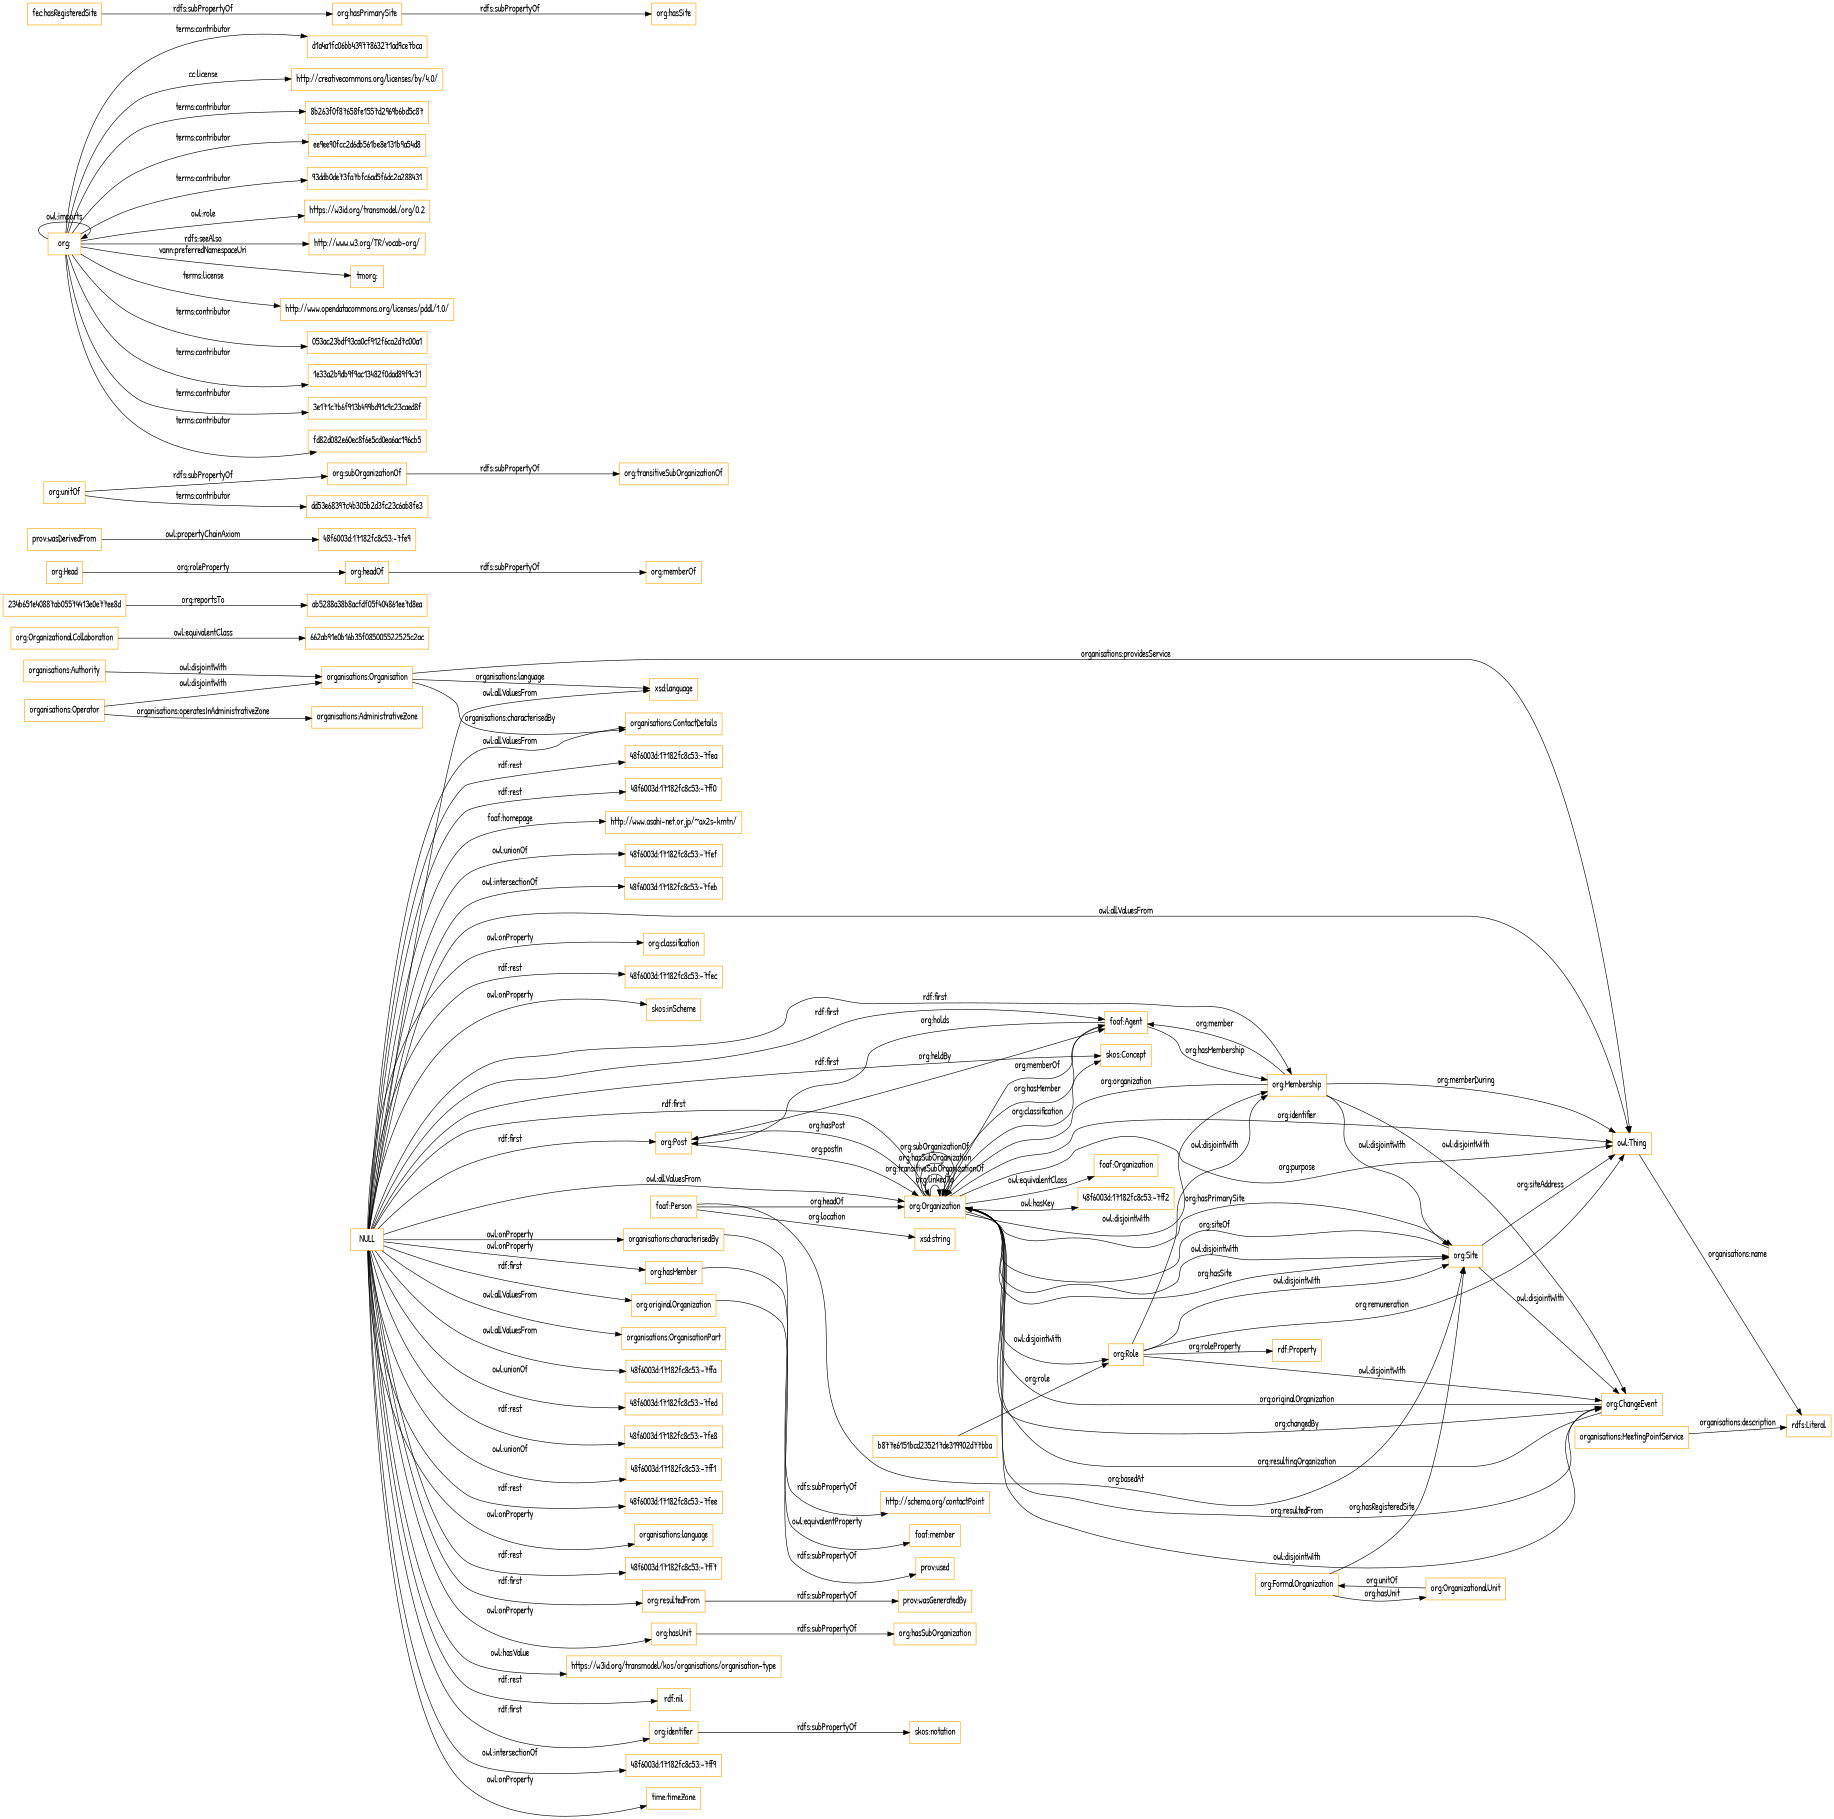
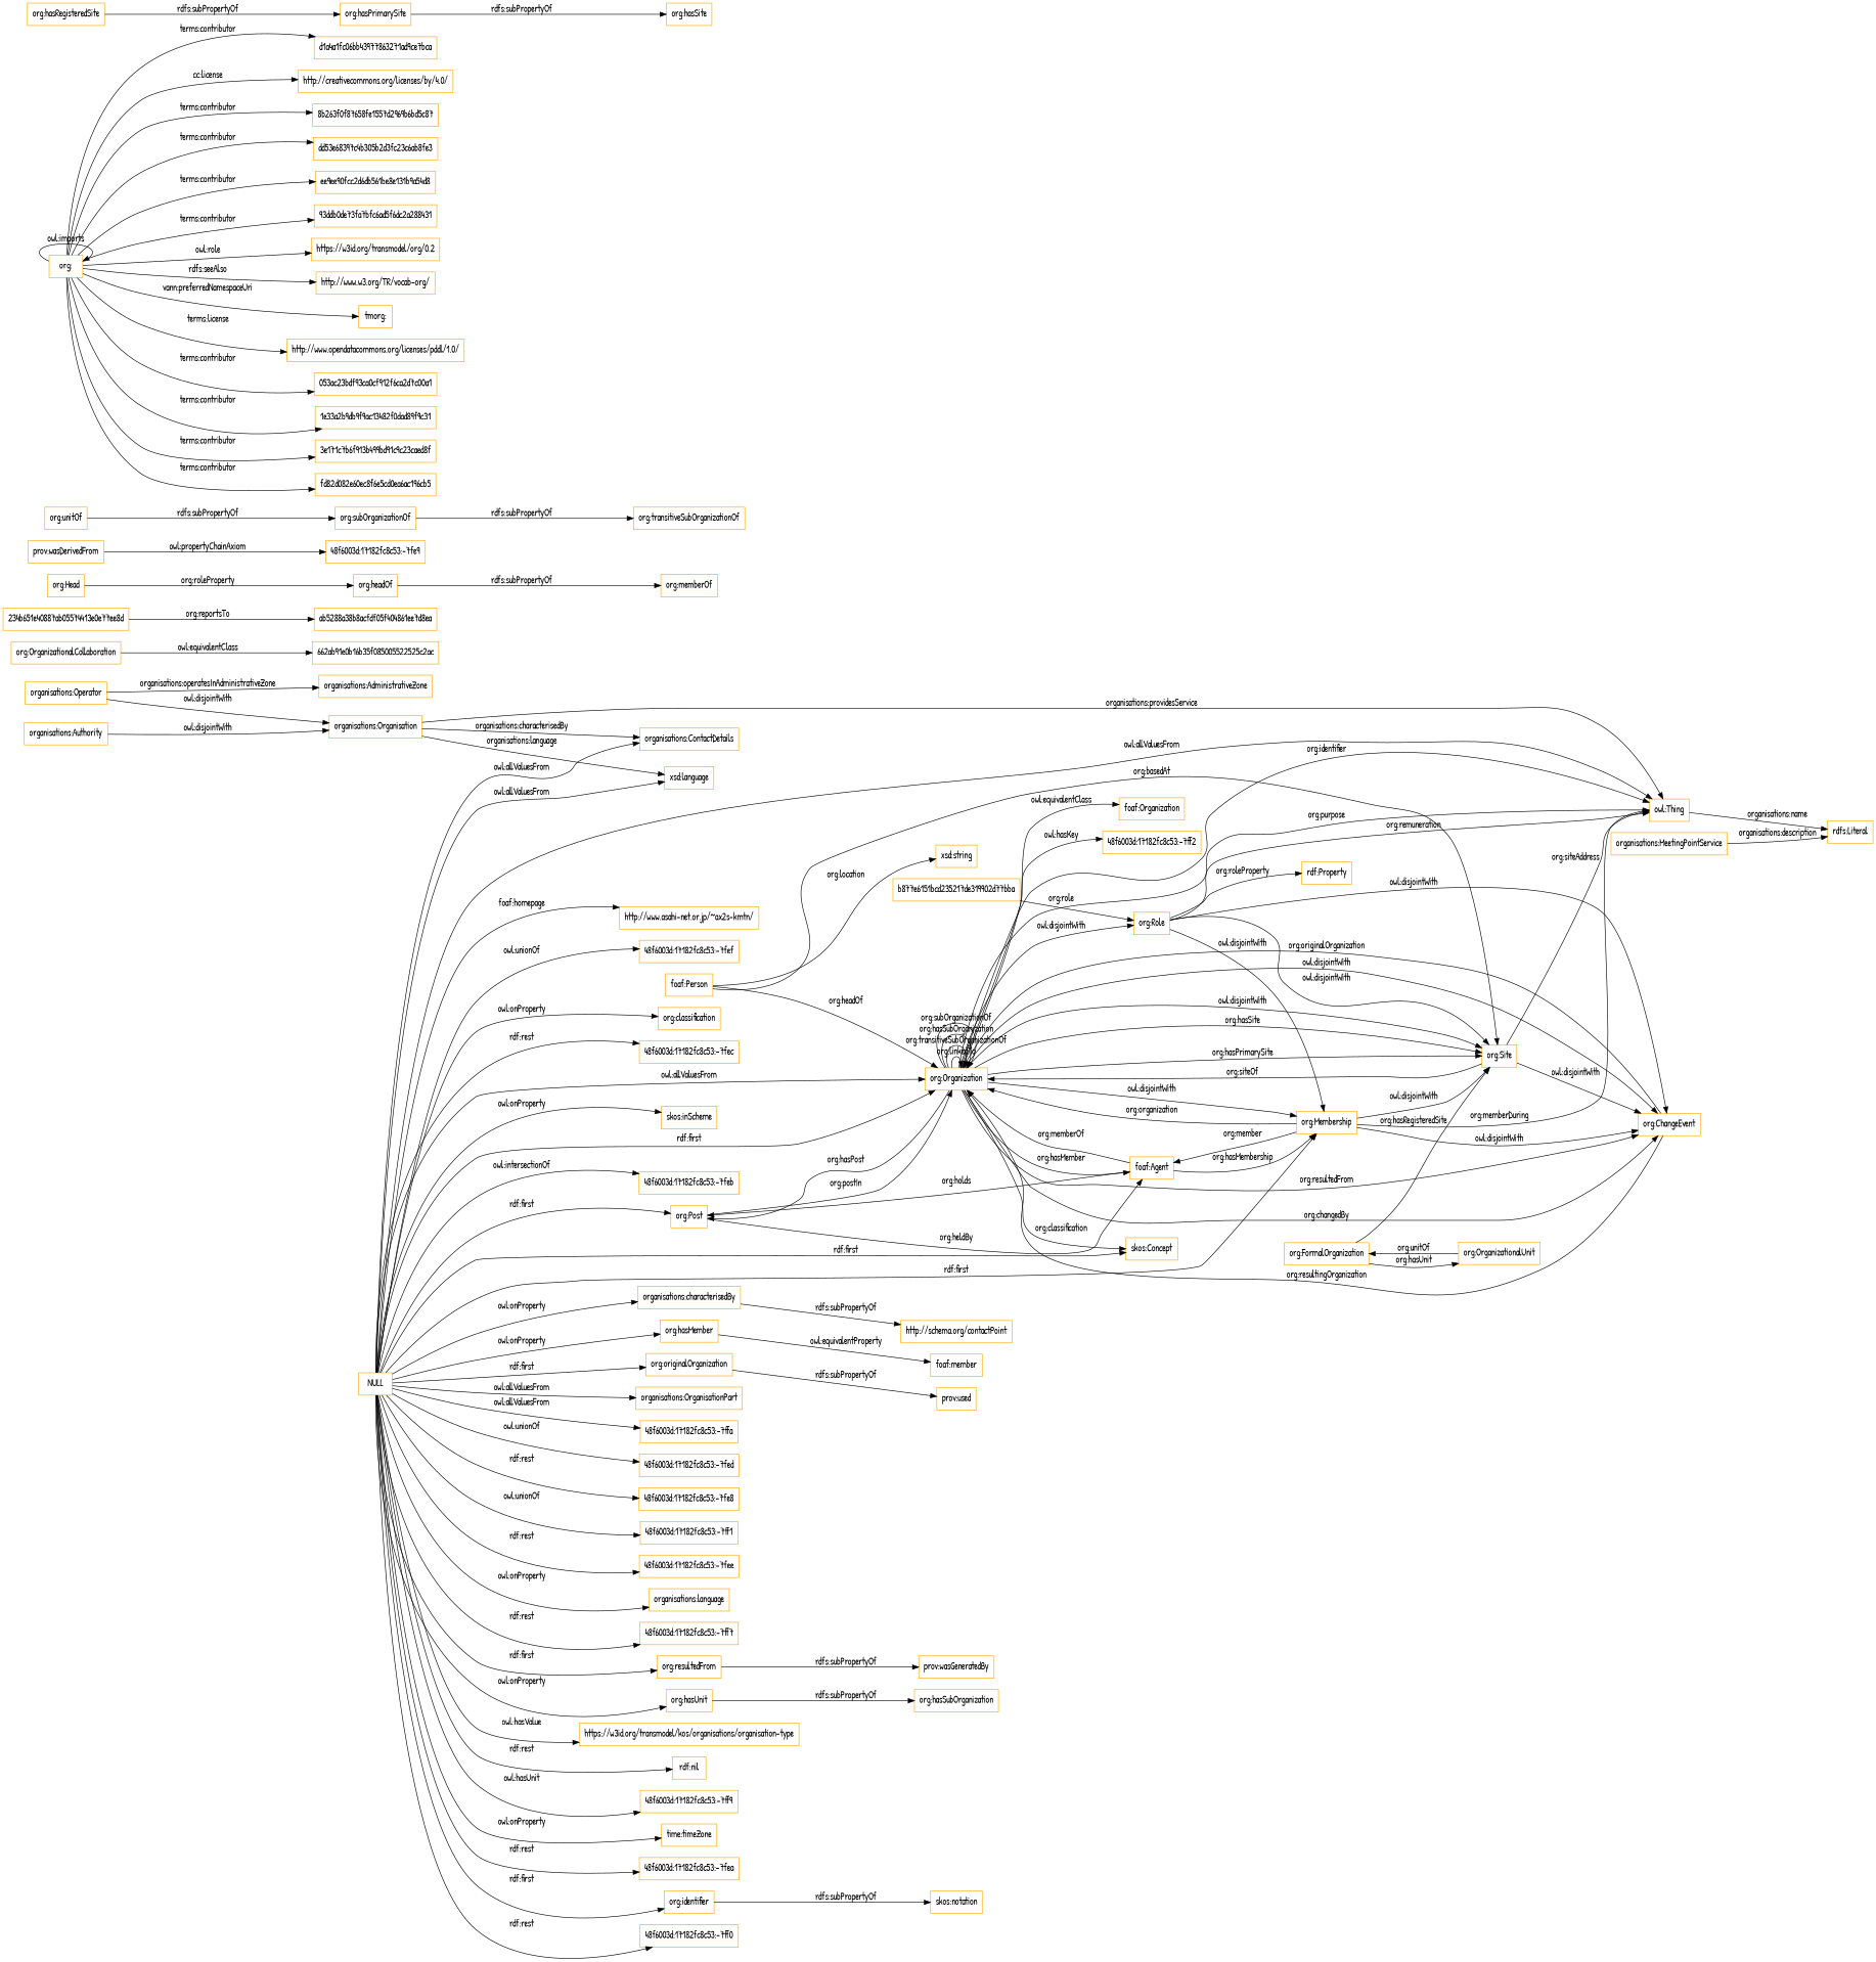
  digraph {
    fontname="Patrick Hand"
    rankdir=LR
    node [color=orange fontname="Patrick Hand" shape=rectangle]
    edge [fontname="Patrick Hand"]
    "organisations:Operator"
    "organisations:AdministrativeZone"
    "organisations:Organisation"
    "organisations:ContactDetails"
    "xsd:language"
    "owl:Thing"
    "rdfs:Literal"
    "organisations:Authority"
    "org:OrganizationalUnit"
    "org:FormalOrganization"
    "org:Site"
    "org:Post"
    "org:Organization"
    "foaf:Agent"
    "org:Role"
    "org:ChangeEvent"
    "foaf:Organization"
    "skos:Concept"
    "org:Membership"
    "48f6003d:17182fc8c53:-7ff2"
    b877e6151bcd235217de319902d77bba
    "rdf:Property"
    "org:OrganizationalCollaboration"
    "662ab91e0b16b35f085005522525c2ac"
    "234b651e40887ab05574413e0e77ee8d"
    ab5288a38b8acfdf05f404861ee7d8ea
    "organisations:characterisedBy"
    "http://schema.org/contactPoint"
    "org:headOf"
    "org:memberOf"
    "prov:wasDerivedFrom"
    "48f6003d:17182fc8c53:-7fe9"
    "org:hasMember"
    "foaf:member"
    "org:originalOrganization"
    "prov:used"
    "org:subOrganizationOf"
    "org:transitiveSubOrganizationOf"
    NULL
    "organisations:OrganisationPart"
    "48f6003d:17182fc8c53:-7ffa"
    "48f6003d:17182fc8c53:-7fed"
    "48f6003d:17182fc8c53:-7fe8"
    "48f6003d:17182fc8c53:-7ff1"
    "48f6003d:17182fc8c53:-7fee"
    "organisations:language"
    "48f6003d:17182fc8c53:-7ff7"
    "org:resultedFrom"
    "org:hasUnit"
    "https://w3id.org/transmodel/kos/organisations/organisation-type"
    "rdf:nil"
    "48f6003d:17182fc8c53:-7ff9"
    "time:timeZone"
    "48f6003d:17182fc8c53:-7fea"
    "org:identifier"
    "48f6003d:17182fc8c53:-7ff0"
    "http://www.asahi-net.or.jp/~ax2s-kmtn/"
    "48f6003d:17182fc8c53:-7fef"
    "48f6003d:17182fc8c53:-7feb"
    "org:classification"
    "48f6003d:17182fc8c53:-7fec"
    "skos:inScheme"
    "prov:wasGeneratedBy"
    "org:hasSubOrganization"
    "skos:notation"
    "org:Head"
    "org:"
    d1a4a1fc06bb43977863271ad9ce7bca
    "http://creativecommons.org/licenses/by/4.0/"
    "8b263f0f87658fe1557d2969b6bd5c87"
    dd53e68397c4b305b2d3fc23c6ab8fe3
    ee9ee90fcc2d6db561be8e131b9a54d8
    "93ddb0de73fa7bfc6ad5f6dc2a288431"
    "https://w3id.org/transmodel/org/0.2"
    "http://www.w3.org/TR/vocab-org/"
    "tmorg:"
    "http://www.opendatacommons.org/licenses/pddl/1.0/"
    "053ac23bdf93ca0cf912f6ca2d7c00a1"
    "1e33a2b9db9f9ac13482f0dad89f9c31"
    "3e171c7b6f913b499bd91c9c23caed8f"
    fd82d082e60ec8f6e5cd0ea6ac196cb5
-   "org:hasRegisteredSite" [label="fec:hasRegisteredSite"]
+   "org:hasRegisteredSite"
    "org:hasPrimarySite"
    "org:hasSite"
    "org:unitOf"
    "organisations:MeetingPointService"
    "foaf:Person"
    "xsd:string"
    "organisations:Operator" -> "organisations:AdministrativeZone" [label="organisations:operatesInAdministrativeZone"]
    "organisations:Operator" -> "organisations:Organisation" [label="owl:disjointWith"]
    "organisations:Organisation" -> "organisations:ContactDetails" [label="organisations:characterisedBy"]
    "organisations:Organisation" -> "xsd:language" [label="organisations:language"]
    "organisations:Organisation" -> "owl:Thing" [label="organisations:providesService"]
    "owl:Thing" -> "rdfs:Literal" [label="organisations:name"]
    "organisations:Authority" -> "organisations:Organisation" [label="owl:disjointWith"]
    "org:OrganizationalUnit" -> "org:FormalOrganization" [label="org:unitOf"]
    "org:FormalOrganization" -> "org:OrganizationalUnit" [label="org:hasUnit"]
    "org:FormalOrganization" -> "org:Site" [label="org:hasRegisteredSite"]
    "org:Site" -> "owl:Thing" [label="org:siteAddress"]
    "org:Site" -> "org:Organization" [label="org:siteOf"]
    "org:Site" -> "org:ChangeEvent" [label="owl:disjointWith"]
    "org:Post" -> "org:Organization" [label="org:postIn"]
    "org:Post" -> "foaf:Agent" [label="org:heldBy"]
    "org:Organization" -> "owl:Thing" [label="org:identifier"]
    "org:Organization" -> "owl:Thing" [label="org:purpose"]
    "org:Organization" -> "org:Site" [label="owl:disjointWith"]
    "org:Organization" -> "org:Site" [label="org:hasSite"]
    "org:Organization" -> "org:Site" [label="org:hasPrimarySite"]
    "org:Organization" -> "org:Post" [label="org:hasPost"]
    "org:Organization" -> "org:Organization" [label="org:linkedTo"]
    "org:Organization" -> "org:Organization" [label="org:transitiveSubOrganizationOf"]
    "org:Organization" -> "org:Organization" [label="org:hasSubOrganization"]
    "org:Organization" -> "org:Organization" [label="org:subOrganizationOf"]
    "org:Organization" -> "foaf:Agent" [label="org:hasMember"]
    "org:Organization" -> "org:Role" [label="owl:disjointWith"]
    "org:Organization" -> "org:ChangeEvent" [label="owl:disjointWith"]
    "org:Organization" -> "org:ChangeEvent" [label="org:resultedFrom"]
    "org:Organization" -> "org:ChangeEvent" [label="org:changedBy"]
    "org:Organization" -> "foaf:Organization" [label="owl:equivalentClass"]
    "org:Organization" -> "skos:Concept" [label="org:classification"]
    "org:Organization" -> "org:Membership" [label="owl:disjointWith"]
    "org:Organization" -> "48f6003d:17182fc8c53:-7ff2" [label="owl:hasKey"]
    "foaf:Agent" -> "org:Post" [label="org:holds"]
    "foaf:Agent" -> "org:Organization" [label="org:memberOf"]
    "foaf:Agent" -> "org:Membership" [label="org:hasMembership"]
    "org:Role" -> "owl:Thing" [label="org:remuneration"]
    "org:Role" -> "org:Site" [label="owl:disjointWith"]
    "org:Role" -> "org:ChangeEvent" [label="owl:disjointWith"]
    "org:Role" -> "org:Membership" [label="owl:disjointWith"]
    "org:Role" -> "rdf:Property" [label="org:roleProperty"]
    "org:ChangeEvent" -> "org:Organization" [label="org:resultingOrganization"]
    "org:ChangeEvent" -> "org:Organization" [label="org:originalOrganization"]
    "org:Membership" -> "owl:Thing" [label="org:memberDuring"]
    "org:Membership" -> "org:Site" [label="owl:disjointWith"]
    "org:Membership" -> "org:Organization" [label="org:organization"]
    "org:Membership" -> "foaf:Agent" [label="org:member"]
    "org:Membership" -> "org:ChangeEvent" [label="owl:disjointWith"]
    b877e6151bcd235217de319902d77bba -> "org:Role" [label="org:role"]
    "org:OrganizationalCollaboration" -> "662ab91e0b16b35f085005522525c2ac" [label="owl:equivalentClass"]
    "234b651e40887ab05574413e0e77ee8d" -> ab5288a38b8acfdf05f404861ee7d8ea [label="org:reportsTo"]
    "organisations:characterisedBy" -> "http://schema.org/contactPoint" [label="rdfs:subPropertyOf"]
    "org:headOf" -> "org:memberOf" [label="rdfs:subPropertyOf"]
    "prov:wasDerivedFrom" -> "48f6003d:17182fc8c53:-7fe9" [label="owl:propertyChainAxiom"]
    "org:hasMember" -> "foaf:member" [label="owl:equivalentProperty"]
    "org:originalOrganization" -> "prov:used" [label="rdfs:subPropertyOf"]
    "org:subOrganizationOf" -> "org:transitiveSubOrganizationOf" [label="rdfs:subPropertyOf"]
    NULL -> "organisations:ContactDetails" [label="owl:allValuesFrom"]
    NULL -> "xsd:language" [label="owl:allValuesFrom"]
    NULL -> "owl:Thing" [label="owl:allValuesFrom"]
    NULL -> "org:Post" [label="rdf:first"]
    NULL -> "org:Organization" [label="owl:allValuesFrom"]
    NULL -> "org:Organization" [label="rdf:first"]
-   NULL -> "foaf:Agent" [label="rdf:first"]
    NULL -> "skos:Concept" [label="rdf:first"]
    NULL -> "org:Membership" [label="rdf:first"]
    NULL -> "organisations:characterisedBy" [label="owl:onProperty"]
    NULL -> "org:hasMember" [label="owl:onProperty"]
    NULL -> "org:originalOrganization" [label="rdf:first"]
    NULL -> "organisations:OrganisationPart" [label="owl:allValuesFrom"]
    NULL -> "48f6003d:17182fc8c53:-7ffa" [label="owl:allValuesFrom"]
    NULL -> "48f6003d:17182fc8c53:-7fed" [label="owl:unionOf"]
    NULL -> "48f6003d:17182fc8c53:-7fe8" [label="rdf:rest"]
    NULL -> "48f6003d:17182fc8c53:-7ff1" [label="owl:unionOf"]
    NULL -> "48f6003d:17182fc8c53:-7fee" [label="rdf:rest"]
    NULL -> "organisations:language" [label="owl:onProperty"]
    NULL -> "48f6003d:17182fc8c53:-7ff7" [label="rdf:rest"]
    NULL -> "org:resultedFrom" [label="rdf:first"]
    NULL -> "org:hasUnit" [label="owl:onProperty"]
    NULL -> "https://w3id.org/transmodel/kos/organisations/organisation-type" [label="owl:hasValue"]
    NULL -> "rdf:nil" [label="rdf:rest"]
-   NULL -> "48f6003d:17182fc8c53:-7ff9" [label="owl:intersectionOf"]
+   NULL -> "48f6003d:17182fc8c53:-7ff9" [label="owl:hasUnit"]
    NULL -> "time:timeZone" [label="owl:onProperty"]
    NULL -> "48f6003d:17182fc8c53:-7fea" [label="rdf:rest"]
    NULL -> "org:identifier" [label="rdf:first"]
    NULL -> "48f6003d:17182fc8c53:-7ff0" [label="rdf:rest"]
    NULL -> "http://www.asahi-net.or.jp/~ax2s-kmtn/" [label="foaf:homepage"]
    NULL -> "48f6003d:17182fc8c53:-7fef" [label="owl:unionOf"]
    NULL -> "48f6003d:17182fc8c53:-7feb" [label="owl:intersectionOf"]
    NULL -> "org:classification" [label="owl:onProperty"]
    NULL -> "48f6003d:17182fc8c53:-7fec" [label="rdf:rest"]
    NULL -> "skos:inScheme" [label="owl:onProperty"]
    "org:resultedFrom" -> "prov:wasGeneratedBy" [label="rdfs:subPropertyOf"]
    "org:hasUnit" -> "org:hasSubOrganization" [label="rdfs:subPropertyOf"]
    "org:identifier" -> "skos:notation" [label="rdfs:subPropertyOf"]
    "org:Head" -> "org:headOf" [label="org:roleProperty"]
    "org:" -> "org:" [label="owl:imports"]
    "org:" -> d1a4a1fc06bb43977863271ad9ce7bca [label="terms:contributor"]
    "org:" -> "http://creativecommons.org/licenses/by/4.0/" [label="cc:license"]
    "org:" -> "8b263f0f87658fe1557d2969b6bd5c87" [label="terms:contributor"]
-   "org:unitOf" -> dd53e68397c4b305b2d3fc23c6ab8fe3 [label="terms:contributor"]
+   "org:" -> dd53e68397c4b305b2d3fc23c6ab8fe3 [label="terms:contributor"]
    "org:" -> ee9ee90fcc2d6db561be8e131b9a54d8 [label="terms:contributor"]
    "org:" -> "93ddb0de73fa7bfc6ad5f6dc2a288431" [label="terms:contributor"]
    "org:" -> "https://w3id.org/transmodel/org/0.2" [label="owl:role"]
    "org:" -> "http://www.w3.org/TR/vocab-org/" [label="rdfs:seeAlso"]
    "org:" -> "tmorg:" [label="vann:preferredNamespaceUri"]
    "org:" -> "http://www.opendatacommons.org/licenses/pddl/1.0/" [label="terms:license"]
    "org:" -> "053ac23bdf93ca0cf912f6ca2d7c00a1" [label="terms:contributor"]
    "org:" -> "1e33a2b9db9f9ac13482f0dad89f9c31" [label="terms:contributor"]
    "org:" -> "3e171c7b6f913b499bd91c9c23caed8f" [label="terms:contributor"]
    "org:" -> fd82d082e60ec8f6e5cd0ea6ac196cb5 [label="terms:contributor"]
    "org:hasRegisteredSite" -> "org:hasPrimarySite" [label="rdfs:subPropertyOf"]
    "org:hasPrimarySite" -> "org:hasSite" [label="rdfs:subPropertyOf"]
    "org:unitOf" -> "org:subOrganizationOf" [label="rdfs:subPropertyOf"]
    "organisations:MeetingPointService" -> "rdfs:Literal" [label="organisations:description"]
    "foaf:Person" -> "org:Site" [label="org:basedAt"]
    "foaf:Person" -> "org:Organization" [label="org:headOf"]
    "foaf:Person" -> "xsd:string" [label="org:location"]
  }
